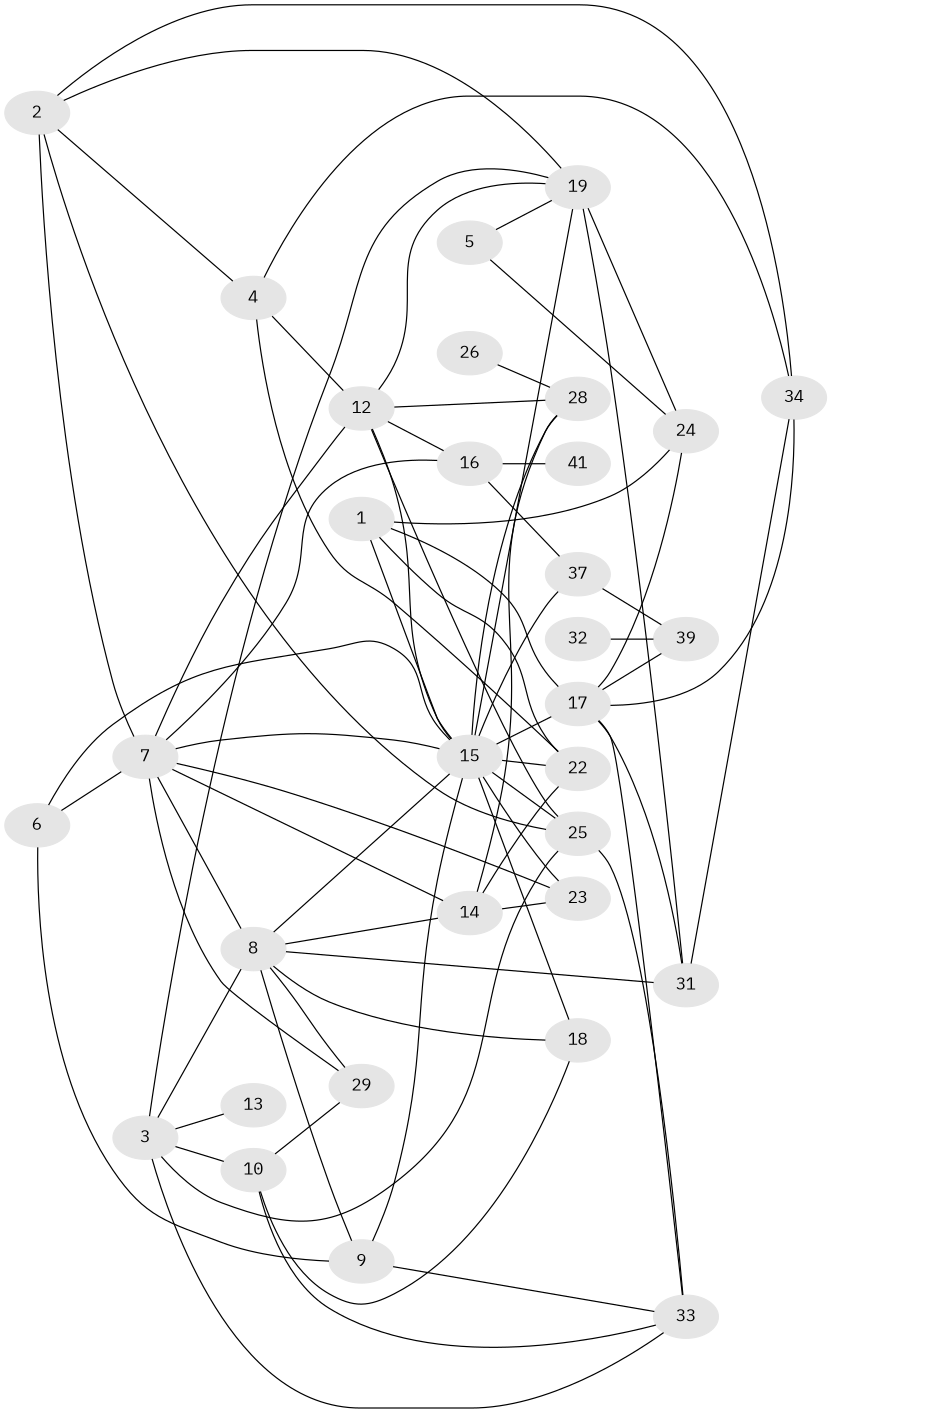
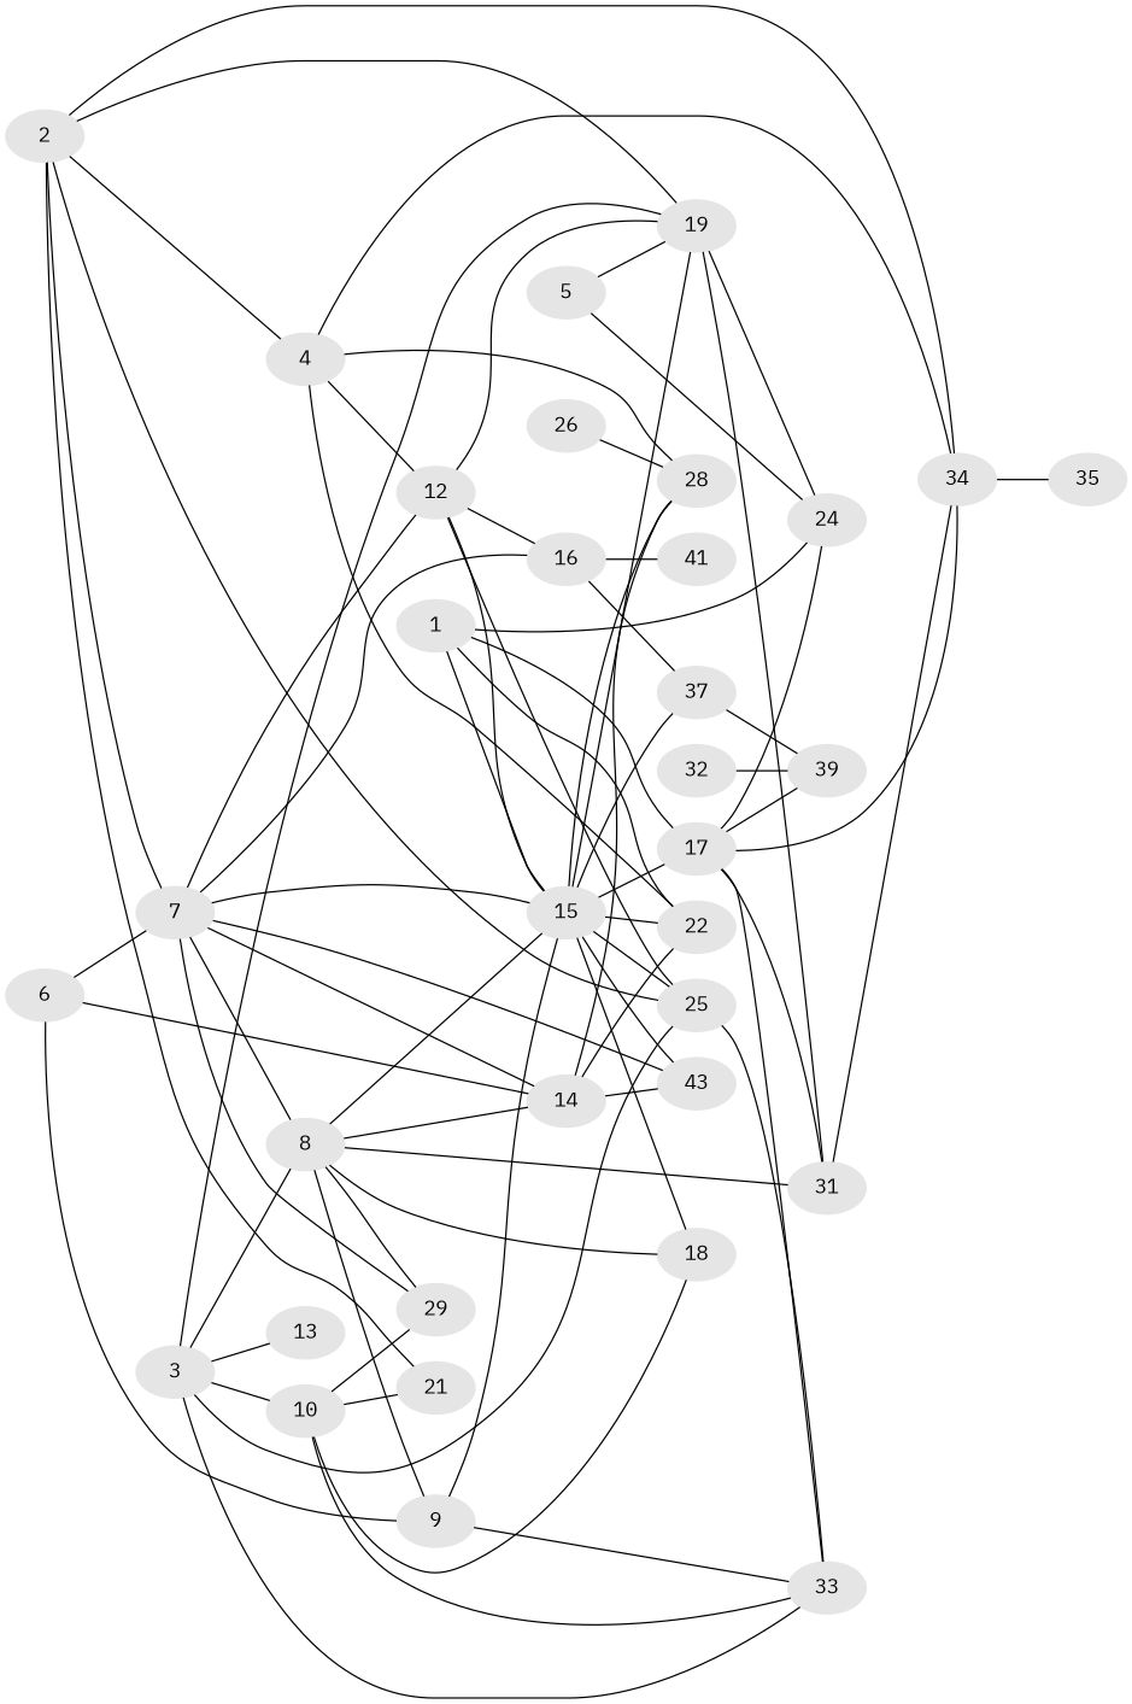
  graph {
    fontname="IBM Plex Mono"
    rankdir=LR
    node [color=gray90 fontname="IBM Plex Mono" style=filled]
    edge [fontname="IBM Plex Mono" weight=1.0]
    1
    15
    17
    22
    24
    19
    25
    28
-   23
+   23 [label=43]
    18
    37
    34
    33
    31
    39
    2
    4
    7
+   21
    12
    8
    14
    16
    29
+   35
    3
    10
    13
    9
    5
    6
    41
    26
    32
    1 -- 15
    1 -- 17
    1 -- 22
    1 -- 24
    15 -- 17
    15 -- 22
    15 -- 19
    15 -- 25
    15 -- 28
    15 -- 23
    15 -- 18 [weight=2.0]
    15 -- 37 [weight=2.0]
    17 -- 24
    17 -- 34
    17 -- 33
    17 -- 31
    17 -- 39
    19 -- 24
    19 -- 31
    25 -- 33
    37 -- 39
+   34 -- 35
    31 -- 34
    2 -- 19 [weight=3.0]
    2 -- 25
    2 -- 34
    2 -- 4
    2 -- 7
+   2 -- 21
    4 -- 22
-   12 -- 28
+   4 -- 28
    4 -- 34
    4 -- 12
    7 -- 15 [weight=2.0]
    7 -- 23
    7 -- 12 [weight=2.0]
    7 -- 8 [weight=3.0]
    7 -- 14
    7 -- 16
    7 -- 29
    12 -- 15
    12 -- 19
    12 -- 25
    12 -- 16
    8 -- 15
    8 -- 18
    8 -- 31 [weight=4.0]
    8 -- 14
    8 -- 29
    8 -- 9
    14 -- 22
    14 -- 28
    14 -- 23
    16 -- 37
    16 -- 41
    3 -- 19
    3 -- 25
    3 -- 33
    3 -- 8
    3 -- 10
    3 -- 13
    10 -- 18
    10 -- 33
+   10 -- 21
    10 -- 29 [weight=2.0]
    9 -- 15
    9 -- 33
    5 -- 24
    5 -- 19
    6 -- 7
-   6 -- 15
+   6 -- 14
    6 -- 9
    26 -- 28
    32 -- 39
  }
